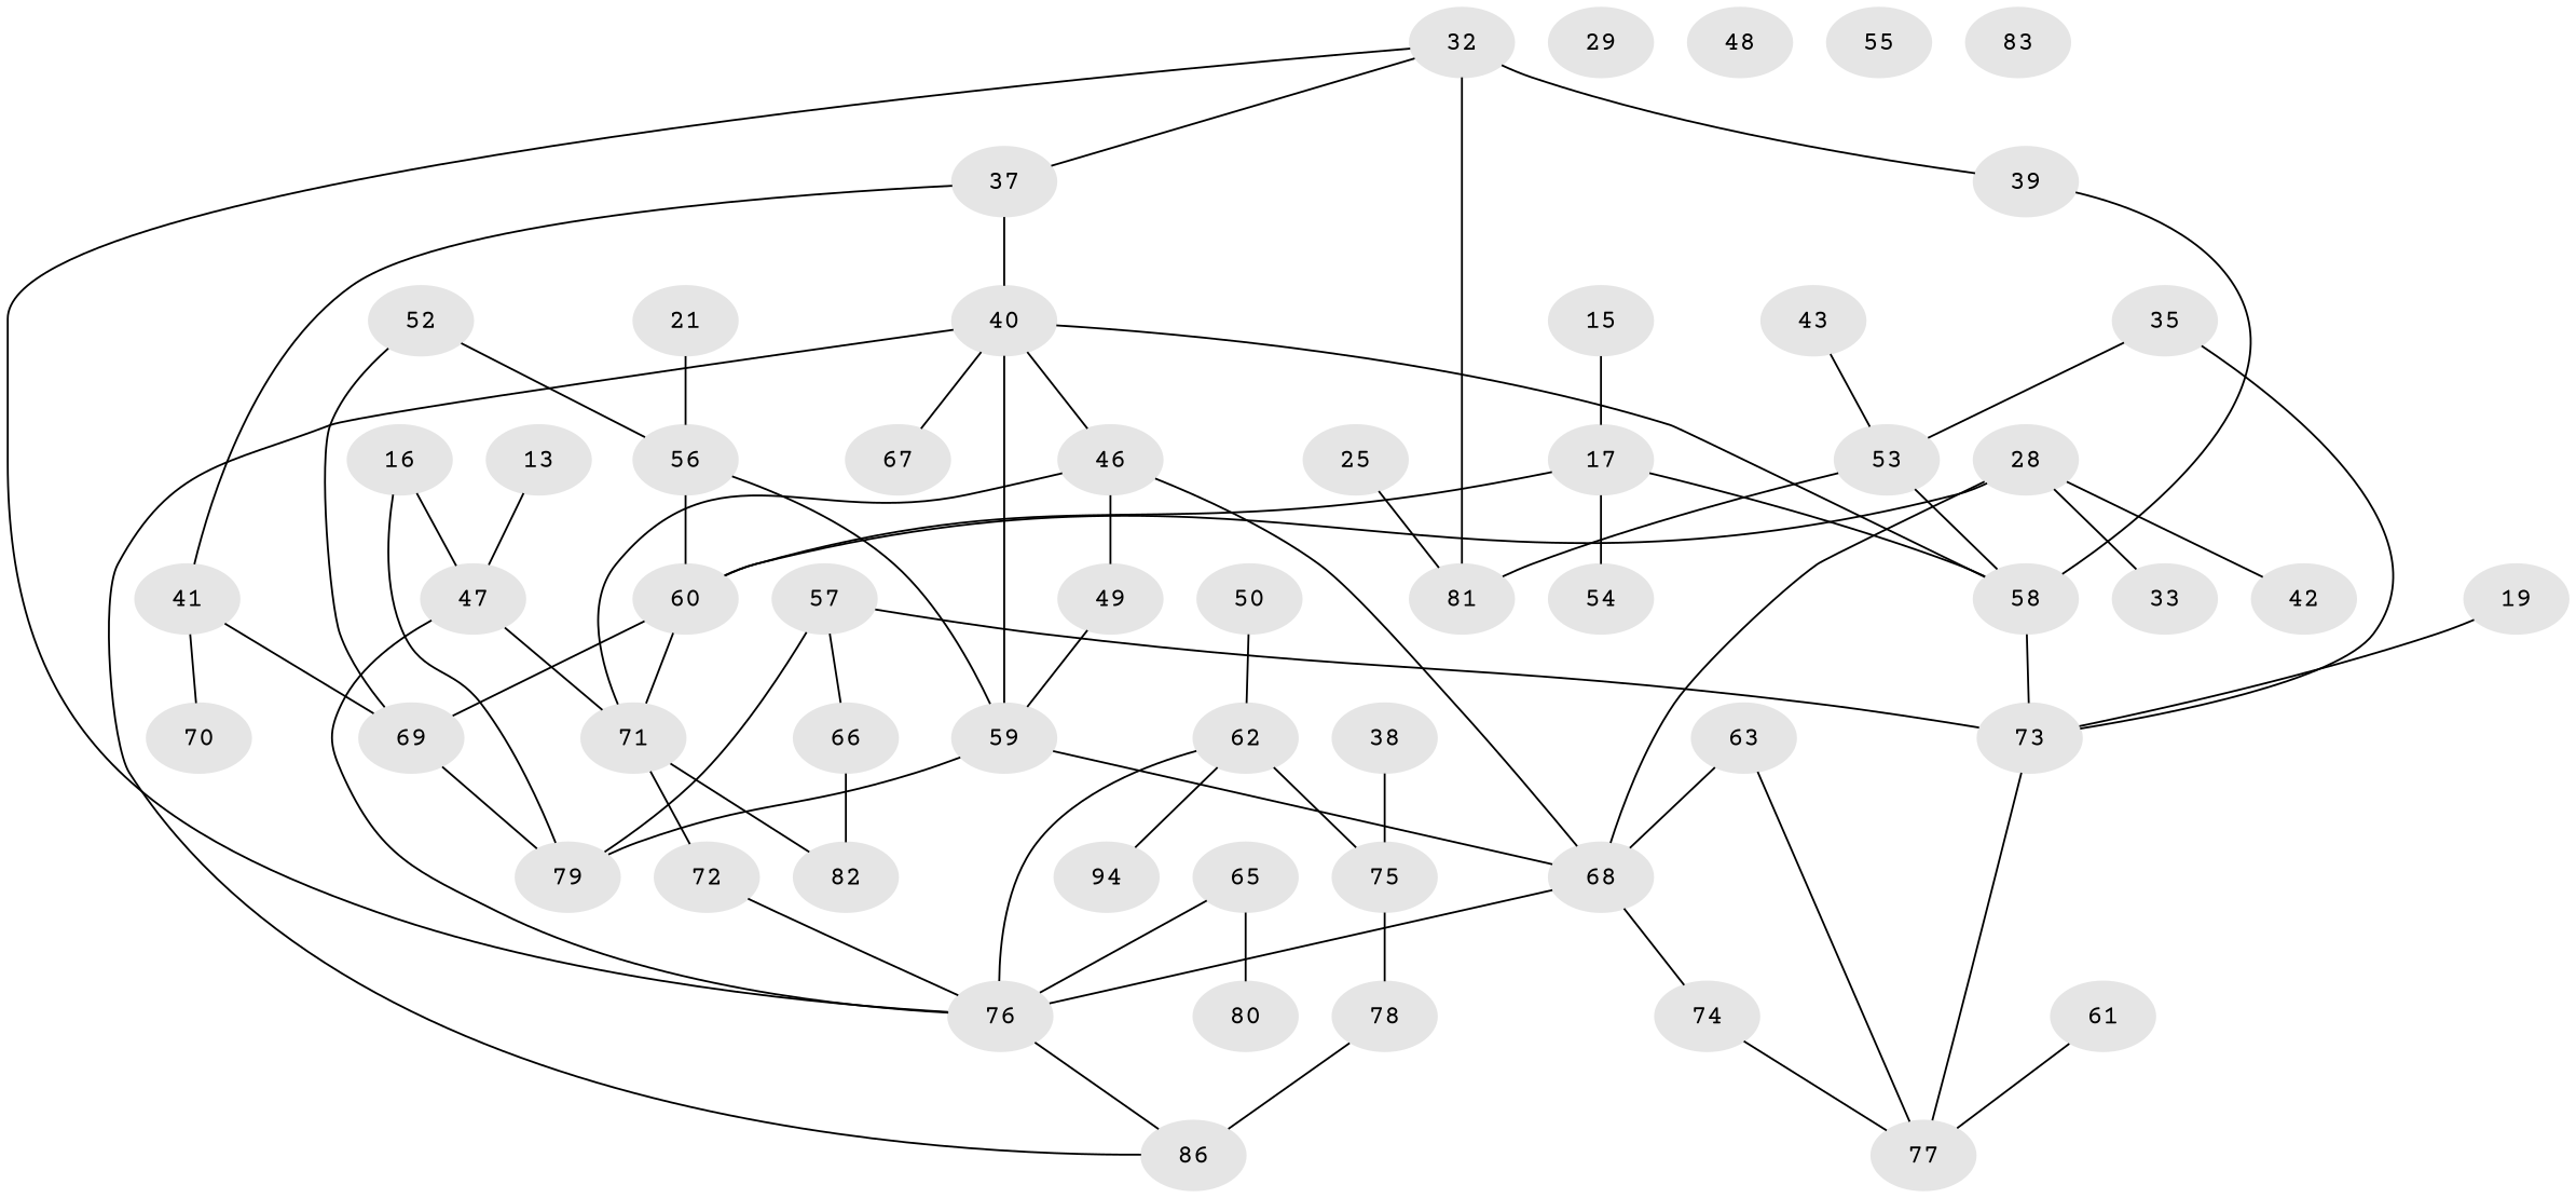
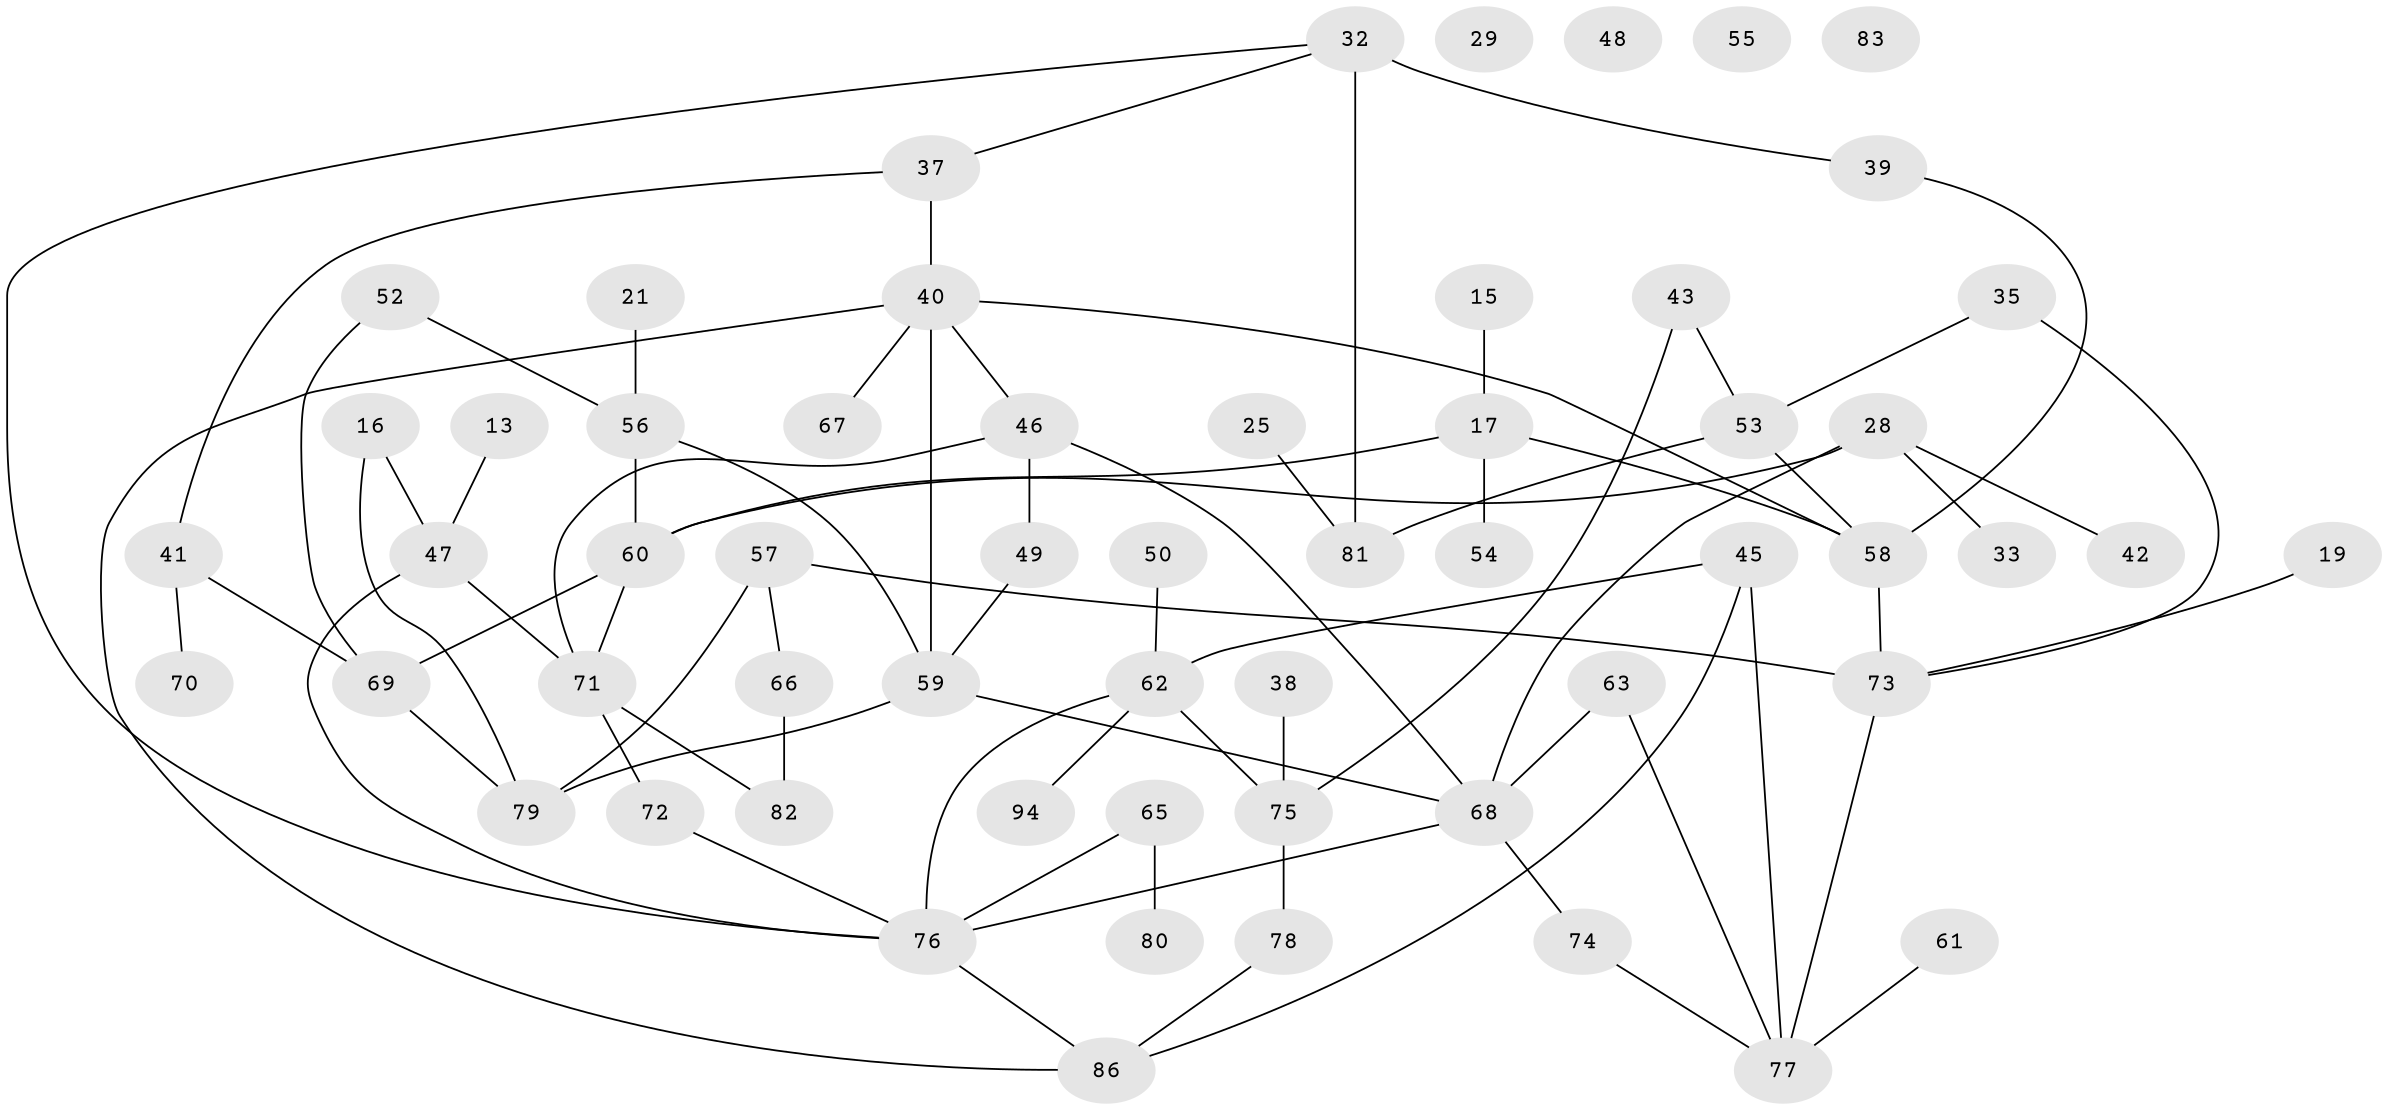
  graph {
    fontname="Courier Prime"
    node [color=gray90 fontname="Courier Prime" style=filled]
    edge [fontname="Courier Prime"]
    73 [super="+51"]
    77
    n3 [label=19]
    13
    47
    76 [super="+31"]
    71 [super="+7"]
    15
    17
    54
    58
    60 [super="+1"]
    16
    79 [super="+5"]
    69 [super="+23"]
    21
    56
    59
    81 [super="+44"]
    25
    28 [super="+3"]
    33
    42
    68 [super="+9+20"]
    74
    29
    32
    37
    39 [super="+10+19+8"]
    40 [super="+6+27+34"]
    41
    86 [super="+22"]
    35
    53
    46
    67
    70
    38
    75
    78
    49 [super="+18"]
    43
+   45 [super="+36"]
    62
    n45 [label=94]
    82 [super="+24"]
    72
    48
    50
    52
    55
    57 [super="+11"]
    66
    61
    63 [super="+14"]
    65
    80
    83
    73 -- 77
    n3 -- 73
    13 -- 47
    47 -- 76
    47 -- 71
    76 -- 86
    71 -- 82
    71 -- 72
    15 -- 17
    17 -- 54
    17 -- 58
    17 -- 60
    58 -- 73 [weight=2]
    60 -- 71
    60 -- 69
    16 -- 47
    16 -- 79
    69 -- 79
    21 -- 56
    56 -- 60
    56 -- 59
    59 -- 79
    59 -- 68
    25 -- 81
    28 -- 60 [weight=2]
    28 -- 33
    28 -- 42
    28 -- 68
    68 -- 76
    68 -- 74
    74 -- 77
    32 -- 76
    32 -- 81 [weight=2]
    32 -- 37
    32 -- 39
    37 -- 40
    37 -- 41
    39 -- 58
    40 -- 58
    40 -- 59
    40 -- 86
    40 -- 46
    40 -- 67
    41 -- 69
    41 -- 70
    35 -- 73
    35 -- 53
    53 -- 58
    53 -- 81
    46 -- 71
    46 -- 68
    46 -- 49
    38 -- 75
    75 -- 78
    78 -- 86
    49 -- 59
    43 -- 53
+   43 -- 75
+   45 -- 77
+   45 -- 86
+   45 -- 62
    62 -- 76
    62 -- 75
    62 -- n45
    72 -- 76
    50 -- 62
    52 -- 69
    52 -- 56
    57 -- 73
    57 -- 79 [weight=2]
    57 -- 66
    66 -- 82
    61 -- 77
    63 -- 77
    63 -- 68
    65 -- 76
    65 -- 80
  }
